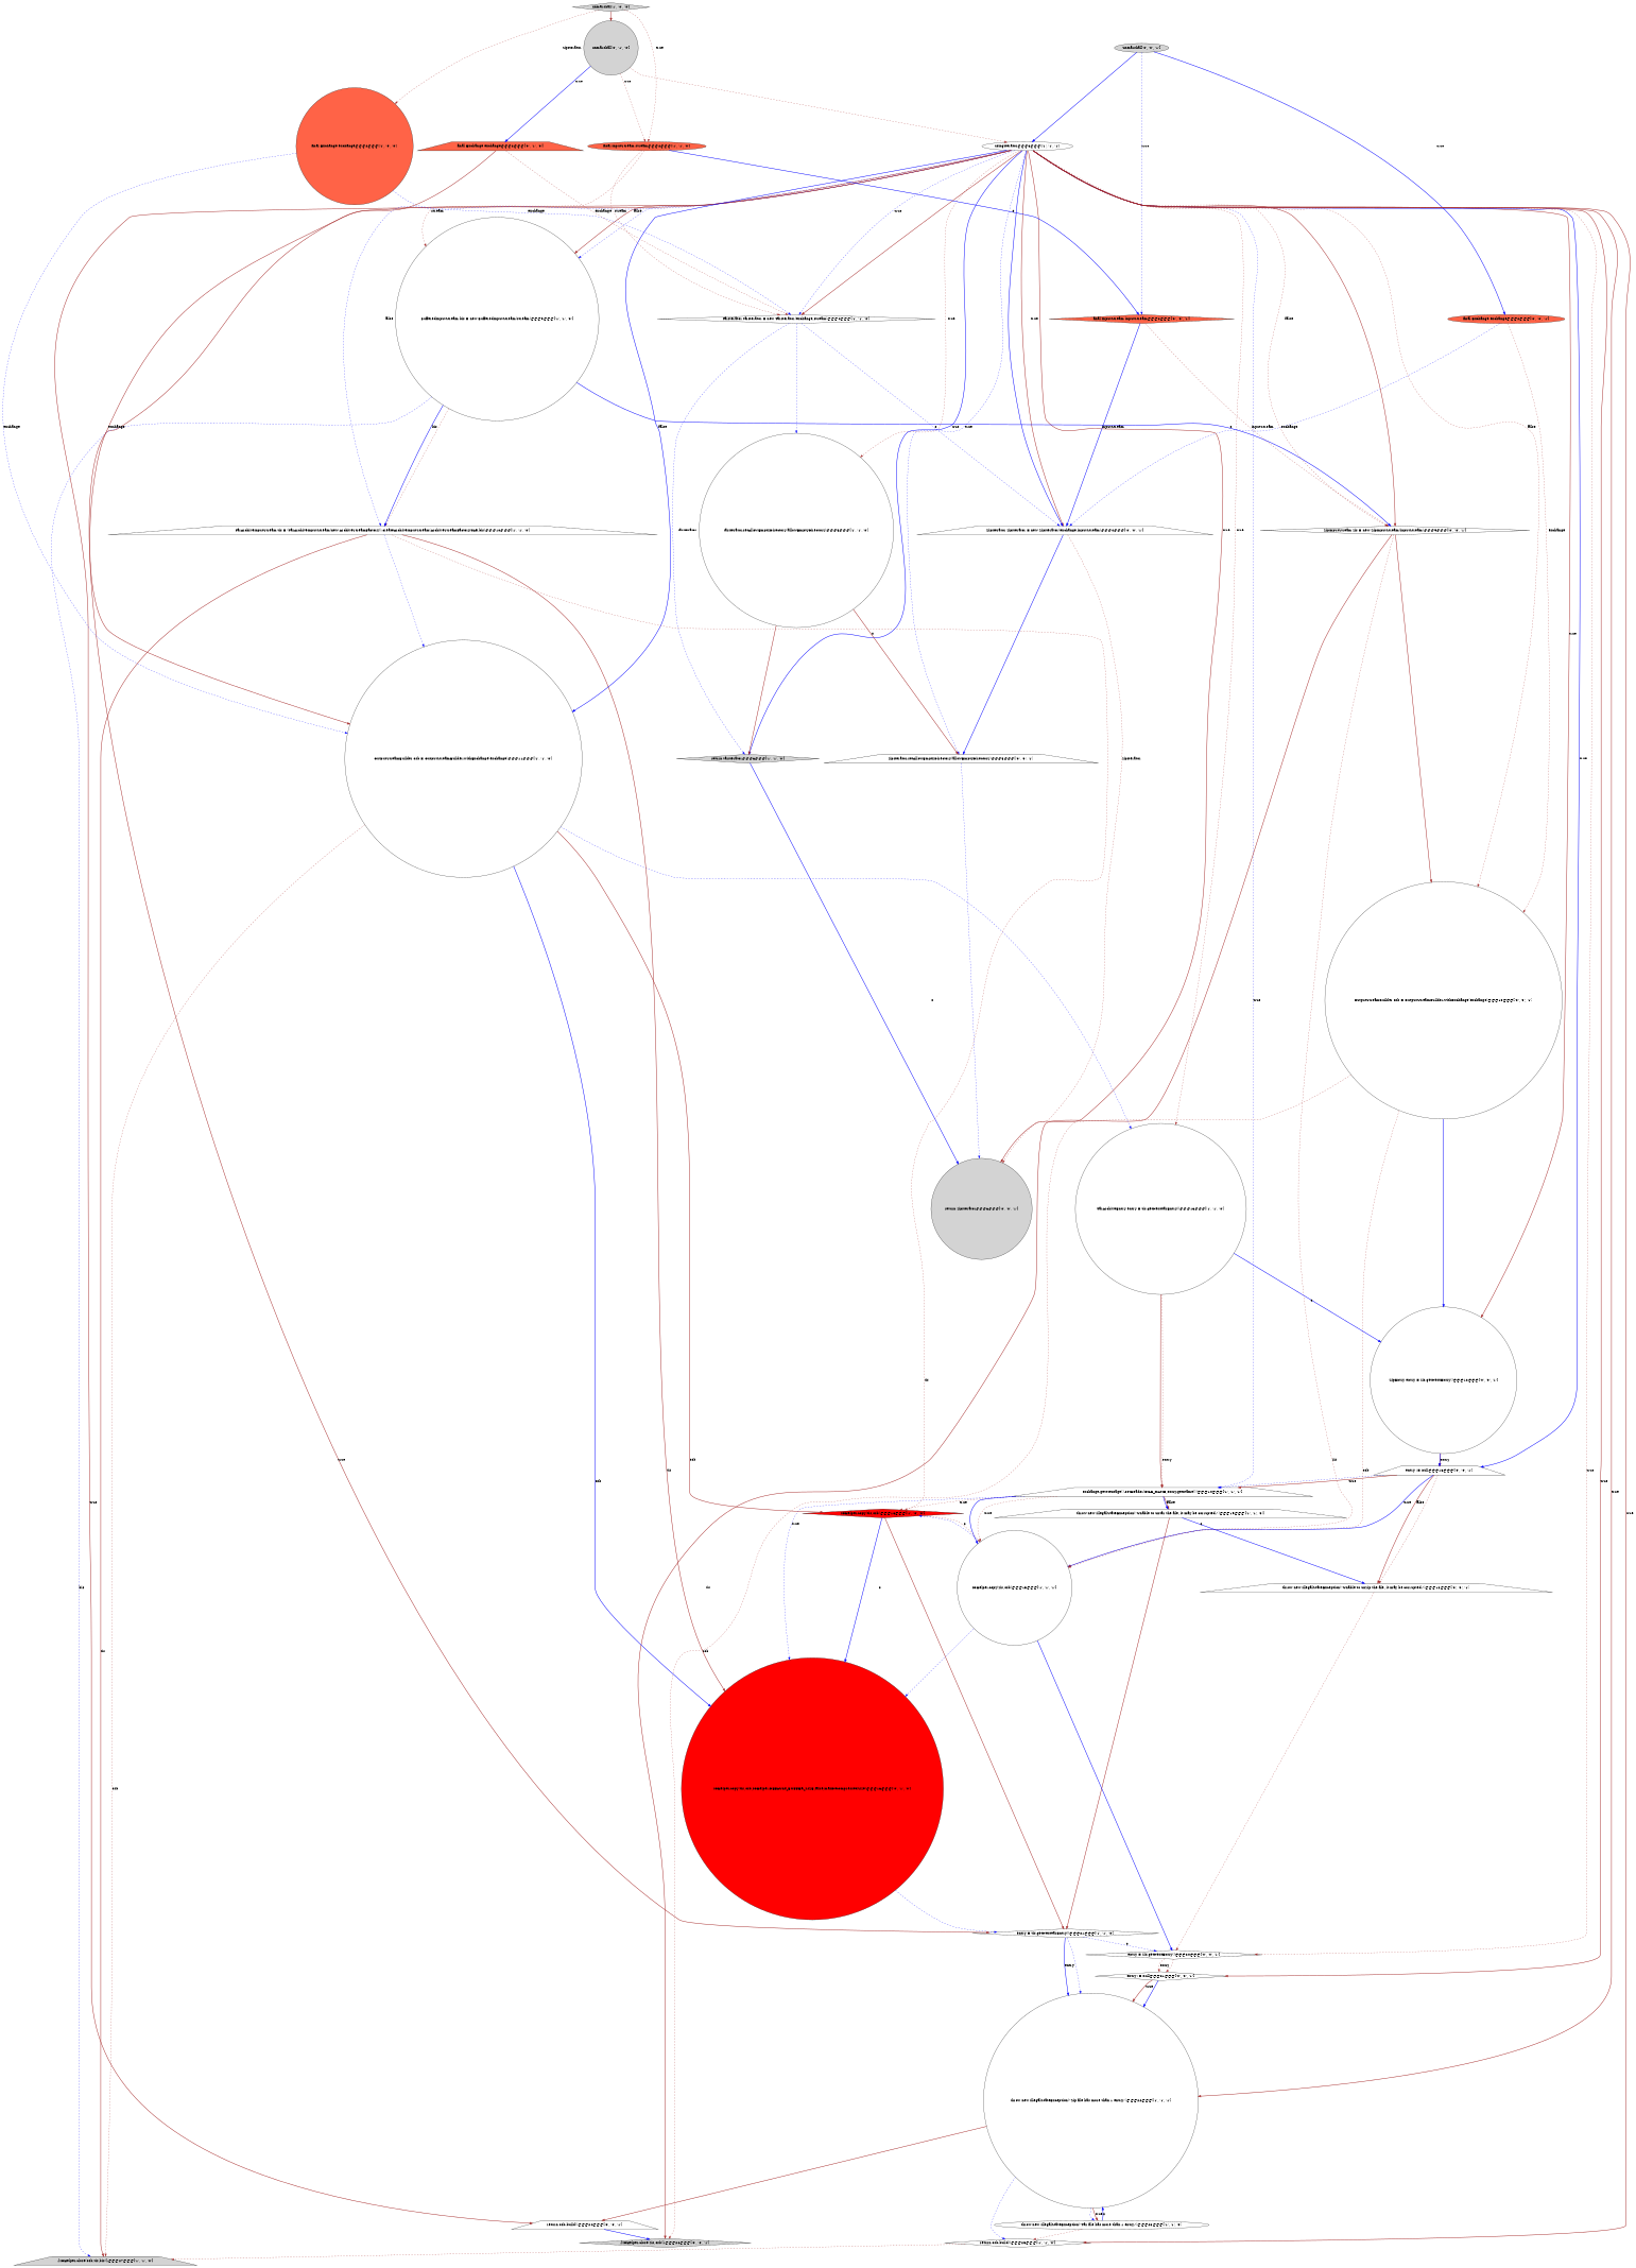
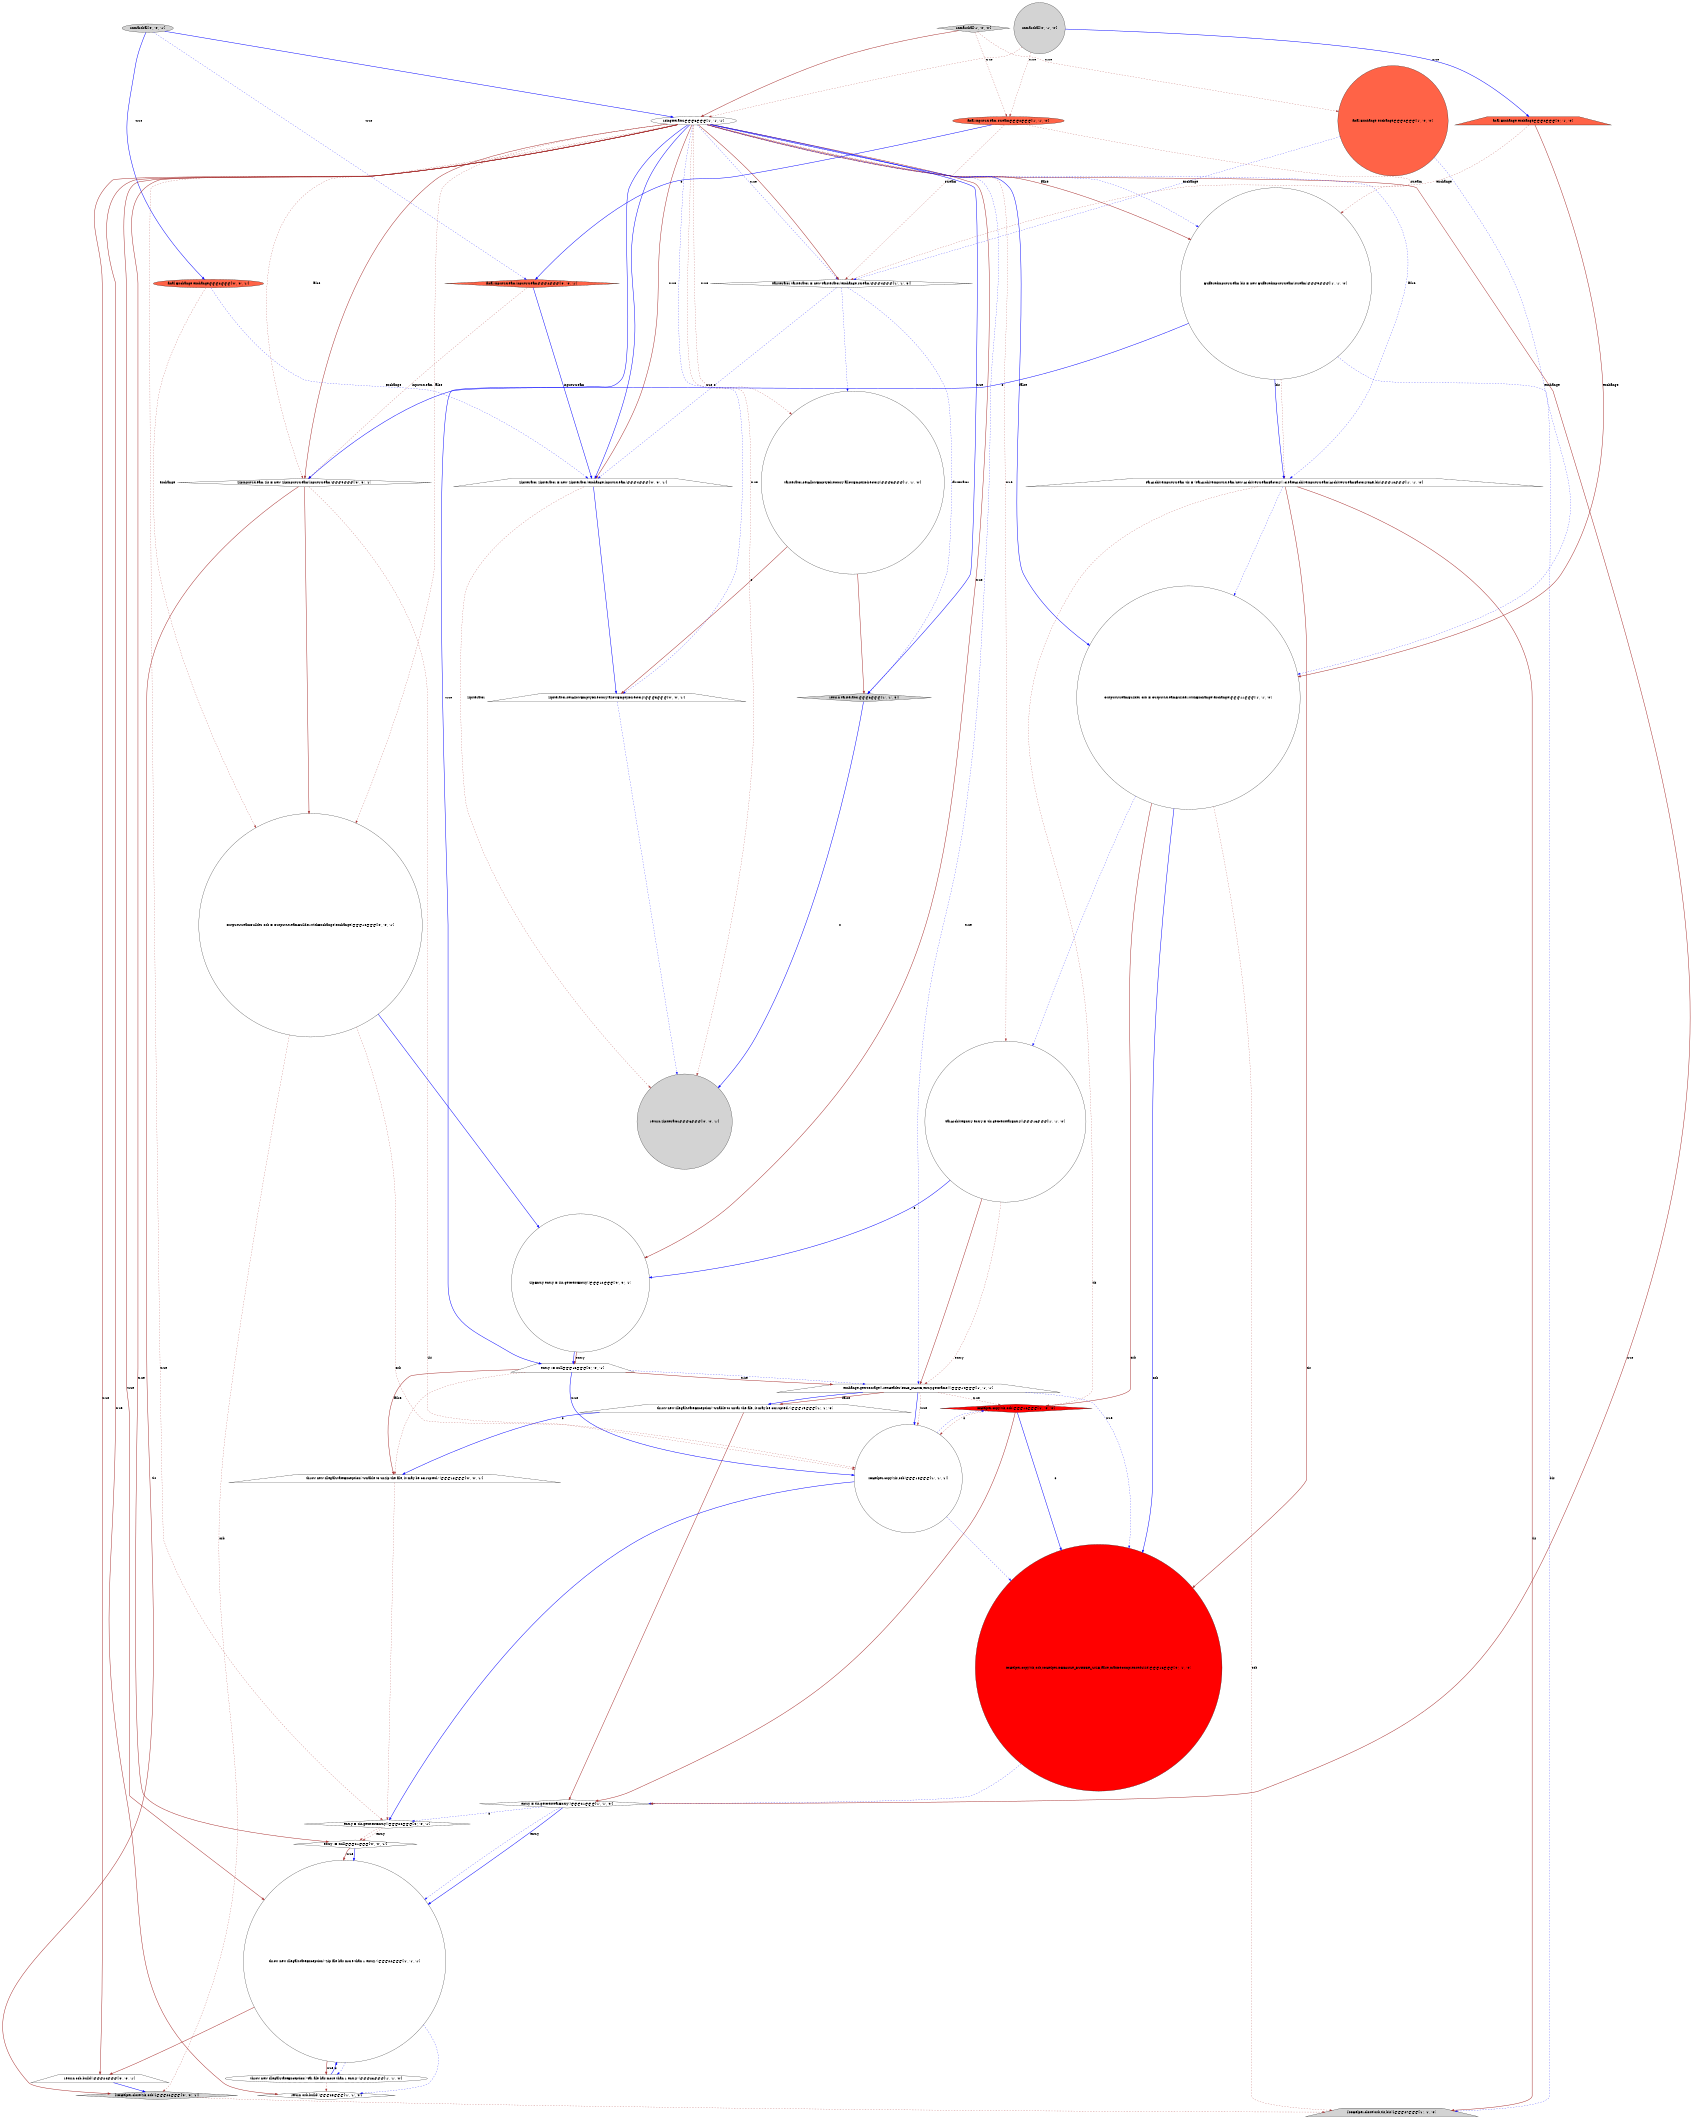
  digraph {
    node [fillcolor=white shape=circle style=filled]
    edge [color=brown style=bold]
    n1 [label="ZipIterator zipIterator = new ZipIterator(exchange,inputStream)@@@4@@@['0', '0', '1']" shape=trapezium]
    n2 [label="zipIterator.setAllowEmptyDirectory(allowEmptyDirectory)@@@5@@@['0', '0', '1']" shape=trapezium]
    n3 [fillcolor=lightgray label="return zipIterator@@@6@@@['0', '0', '1']"]
    n4 [label="exchange.getMessage().setHeader(FILE_NAME,entry.getName())@@@14@@@['1', '1', '1']" shape=trapezium]
    n5 [label="throw new IllegalStateException(\"Unable to untar the file, it may be corrupted.\")@@@19@@@['1', '1', '0']" shape=trapezium]
    n6 [fillcolor=red label="IOHelper.copy(tis,osb)@@@16@@@['1', '0', '0']" shape=diamond]
    n7 [fillcolor=red label="IOHelper.copy(tis,osb,IOHelper.DEFAULT_BUFFER_SIZE,false,maxDecompressedSize)@@@16@@@['0', '1', '0']"]
    n8 [label="IOHelper.copy(zis,osb)@@@15@@@['1', '1', '1']"]
    n9 [label="entry = tis.getNextTarEntry()@@@21@@@['1', '1', '0']" shape=diamond]
    n10 [label="throw new IllegalStateException(\"Unable to unzip the file, it may be corrupted.\")@@@18@@@['0', '0', '1']" shape=trapezium]
    n11 [label="entry = zis.getNextEntry()@@@20@@@['0', '0', '1']" shape=diamond]
    n12 [label="ZipEntry entry = zis.getNextEntry()@@@12@@@['0', '0', '1']"]
    n13 [label="entry != null@@@13@@@['0', '0', '1']" shape=trapezium]
    n14 [fillcolor=lightgray label="unmarshal['0', '0', '1']" shape=ellipse]
    n15 [fillcolor=tomato label="final Exchange exchange@@@2@@@['0', '0', '1']" shape=ellipse]
    n16 [label="usingIterator@@@3@@@['1', '1', '1']" shape=ellipse]
    n17 [fillcolor=tomato label="final InputStream inputStream@@@2@@@['0', '0', '1']" shape=diamond]
    n18 [label="OutputStreamBuilder osb = OutputStreamBuilder.withExchange(exchange)@@@10@@@['0', '0', '1']"]
    n19 [label="ZipInputStream zis = new ZipInputStream(inputStream)@@@9@@@['0', '0', '1']" shape=diamond]
    n20 [label="BufferedInputStream bis = new BufferedInputStream(stream)@@@9@@@['1', '1', '0']"]
    n21 [label="return osb.build()@@@24@@@['0', '0', '1']" shape=trapezium]
    n22 [label="TarIterator tarIterator = new TarIterator(exchange,stream)@@@4@@@['1', '1', '0']" shape=diamond]
    n23 [label="return osb.build()@@@25@@@['1', '1', '0']" shape=diamond]
    n24 [label="OutputStreamBuilder osb = OutputStreamBuilder.withExchange(exchange)@@@11@@@['1', '1', '0']"]
    n25 [label="TarArchiveEntry entry = tis.getNextTarEntry()@@@13@@@['1', '1', '0']"]
    n26 [label="entry != null@@@21@@@['0', '0', '1']" shape=diamond]
    n27 [label="tarIterator.setAllowEmptyDirectory(allowEmptyDirectory)@@@5@@@['1', '1', '0']"]
    n28 [label="TarArchiveInputStream tis = (TarArchiveInputStream)new ArchiveStreamFactory().createArchiveInputStream(ArchiveStreamFactory.TAR,bis)@@@10@@@['1', '1', '0']" shape=trapezium]
    n29 [label="throw new IllegalStateException(\"Zip file has more than 1 entry.\")@@@22@@@['1', '1', '1']"]
    n30 [fillcolor=lightgray label="return tarIterator@@@6@@@['1', '1', '0']" shape=diamond]
    n31 [fillcolor=lightgray label="{IOHelper.close(zis,osb)}@@@26@@@['0', '0', '1']" shape=diamond]
    n32 [fillcolor=lightgray label="{IOHelper.close(osb,tis,bis)}@@@27@@@['1', '1', '0']" shape=trapezium]
    n33 [label="throw new IllegalStateException(\"Tar file has more than 1 entry.\")@@@23@@@['1', '1', '0']" shape=ellipse]
    n34 [fillcolor=tomato label="final Exchange exchange@@@2@@@['1', '0', '0']"]
    n35 [fillcolor=tomato label="final Exchange exchange@@@2@@@['0', '1', '0']" shape=trapezium]
    n36 [fillcolor=lightgray label="unmarshal['1', '0', '0']" shape=diamond]
    n37 [fillcolor=tomato label="final InputStream stream@@@2@@@['1', '1', '0']" shape=ellipse]
    n38 [fillcolor=lightgray label="unmarshal['0', '1', '0']"]
    n1 -> n2 [color=blue]
    n1 -> n3 [label=zipIterator style=dashed]
    n2 -> n3 [color=blue style=dashed]
    n4 -> n5 [label=false]
    n4 -> n5 [color=blue]
    n4 -> n6 [label=true style=dashed]
    n4 -> n7 [color=blue label=true style=dashed]
    n4 -> n8 [color=blue]
    n4 -> n8 [label=true style=dashed]
    n5 -> n9
    n5 -> n10 [color=blue label=0]
    n6 -> n7 [color=blue label=0]
    n6 -> n8 [label=0 style=dashed]
    n6 -> n9
    n7 -> n9 [color=blue style=dashed]
    n8 -> n6 [color=blue style=dashed]
    n8 -> n7 [color=blue style=dashed]
    n8 -> n11 [color=blue]
    n9 -> n11 [color=blue label=0 style=dashed]
    n9 -> n29 [color=blue style=dashed]
    n9 -> n29 [color=blue label=entry]
    n10 -> n11 [style=dashed]
    n11 -> n26 [style=dashed]
    n11 -> n26 [label=entry style=dashed]
    n12 -> n13 [label=entry]
    n12 -> n13 [color=blue]
    n13 -> n4 [color=blue style=dashed]
    n13 -> n4 [label=true]
    n13 -> n8 [color=blue label=true]
    n13 -> n10 [label=false]
    n13 -> n10 [style=dashed]
    n14 -> n15 [color=blue label=true]
    n14 -> n16 [color=blue]
    n14 -> n17 [color=blue label=true style=dashed]
    n15 -> n1 [color=blue label=exchange style=dashed]
    n15 -> n18 [label=exchange style=dashed]
    n16 -> n1 [label=true]
    n16 -> n1 [color=blue]
    n16 -> n2 [color=blue label=true style=dashed]
-   n16 -> n3 [label=true]
+   n16 -> n3 [label=true style=dashed]
    n16 -> n4 [color=blue label=true style=dashed]
    n16 -> n9 [label=true]
    n16 -> n11 [label=true style=dashed]
    n16 -> n12 [label=true]
    n16 -> n13 [color=blue label=true]
    n16 -> n18 [label=false style=dashed]
    n16 -> n19 [label=false style=dashed]
    n16 -> n19
    n16 -> n20 [color=blue style=dashed]
    n16 -> n20 [label=false]
    n16 -> n21 [label=true]
    n16 -> n22 [color=blue label=true style=dashed]
    n16 -> n22
    n16 -> n23 [label=true]
    n16 -> n24 [color=blue label=false]
    n16 -> n25 [label=true style=dashed]
    n16 -> n26 [label=true]
    n16 -> n27 [label=true style=dashed]
    n16 -> n28 [color=blue label=false style=dashed]
    n16 -> n29 [label=true]
    n16 -> n30 [color=blue label=true]
    n17 -> n1 [color=blue label=inputStream]
    n17 -> n19 [label=inputStream style=dashed]
    n18 -> n8 [label=osb style=dashed]
    n18 -> n12 [color=blue]
    n18 -> n31 [label=osb style=dashed]
    n19 -> n8 [label=zis style=dashed]
    n19 -> n18
    n19 -> n31 [label=zis]
    n20 -> n19 [color=blue label=0]
    n20 -> n28 [style=dashed]
    n20 -> n28 [color=blue label=bis]
    n20 -> n32 [color=blue label=bis style=dashed]
    n21 -> n31 [color=blue]
    n22 -> n1 [color=blue label=0 style=dashed]
    n22 -> n27 [color=blue style=dashed]
    n22 -> n30 [color=blue label=tarIterator style=dashed]
-   n23 -> n32 [style=dashed]
+   n31 -> n32 [style=dashed]
    n24 -> n6 [label=osb]
    n24 -> n7 [color=blue label=osb]
    n24 -> n25 [color=blue style=dashed]
    n24 -> n32 [label=osb style=dashed]
    n25 -> n4
    n25 -> n4 [label=entry style=dashed]
    n25 -> n12 [color=blue label=0]
    n26 -> n29 [color=blue]
    n26 -> n29 [label=true]
    n27 -> n2 [label=0]
    n27 -> n30
    n28 -> n6 [label=tis style=dashed]
    n28 -> n7 [label=tis]
    n28 -> n24 [color=blue style=dashed]
    n28 -> n32 [label=tis]
    n29 -> n21
    n29 -> n23 [color=blue style=dashed]
    n29 -> n33 [color=blue style=dashed]
    n29 -> n33 [label=true]
    n30 -> n3 [color=blue label=0]
    n33 -> n23 [style=dashed]
    n33 -> n29 [color=blue label=0]
    n34 -> n22 [color=blue label=exchange style=dashed]
    n34 -> n24 [color=blue label=exchange style=dashed]
    n35 -> n22 [label=exchange style=dashed]
    n35 -> n24 [label=exchange]
-   n36 -> n38
-   n36 -> n34 [label=zipIterator style=dashed]
+   n36 -> n16
+   n36 -> n34 [label=true style=dashed]
    n36 -> n37 [label=true style=dashed]
    n37 -> n17 [color=blue label=0]
    n37 -> n20 [label=stream style=dashed]
    n37 -> n22 [label=stream style=dashed]
    n38 -> n16 [style=dashed]
    n38 -> n35 [color=blue label=true]
    n38 -> n37 [label=true style=dashed]
  }
